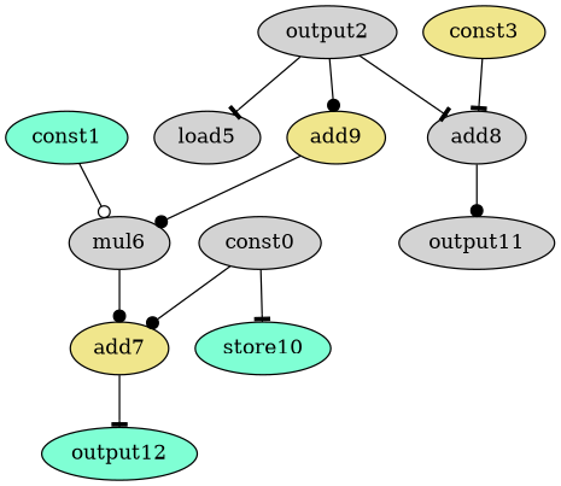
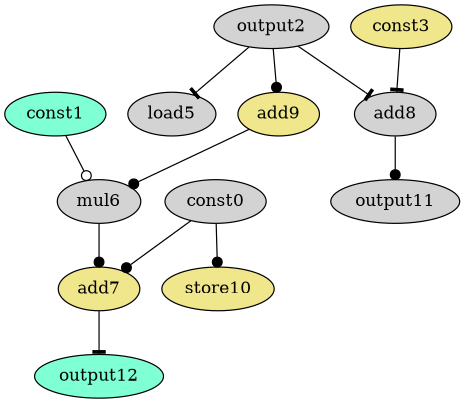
  digraph {
    node [fillcolor=lightgrey opcode=const style=filled]
    edge [arrowhead=dot operand=0]
    n1 [fillcolor=khaki label=add7 opcode=mul]
    const0
-   store10 [fillcolor=aquamarine opcode=store]
+   store10 [fillcolor=khaki opcode=store]
    output12 [fillcolor=aquamarine opcode=output]
    const1 [fillcolor=aquamarine]
    mul6 [opcode=mul]
    n7 [label=output2]
    load5 [opcode=load]
    add8 [opcode=add]
    add9 [fillcolor=khaki opcode=add]
    output11 [opcode=output]
    const3 [fillcolor=khaki]
    n1 -> output12 [arrowhead=tee]
    const0 -> n1
-   const0 -> store10 [arrowhead=tee]
+   const0 -> store10
    const1 -> mul6 [arrowhead=odot]
    mul6 -> n1 [operand=1]
    n7 -> load5 [arrowhead=tee]
    n7 -> add8 [arrowhead=tee]
    n7 -> add9
    add8 -> output11
    add9 -> mul6 [operand=1]
    const3 -> add8 [arrowhead=tee operand=1]
  }
